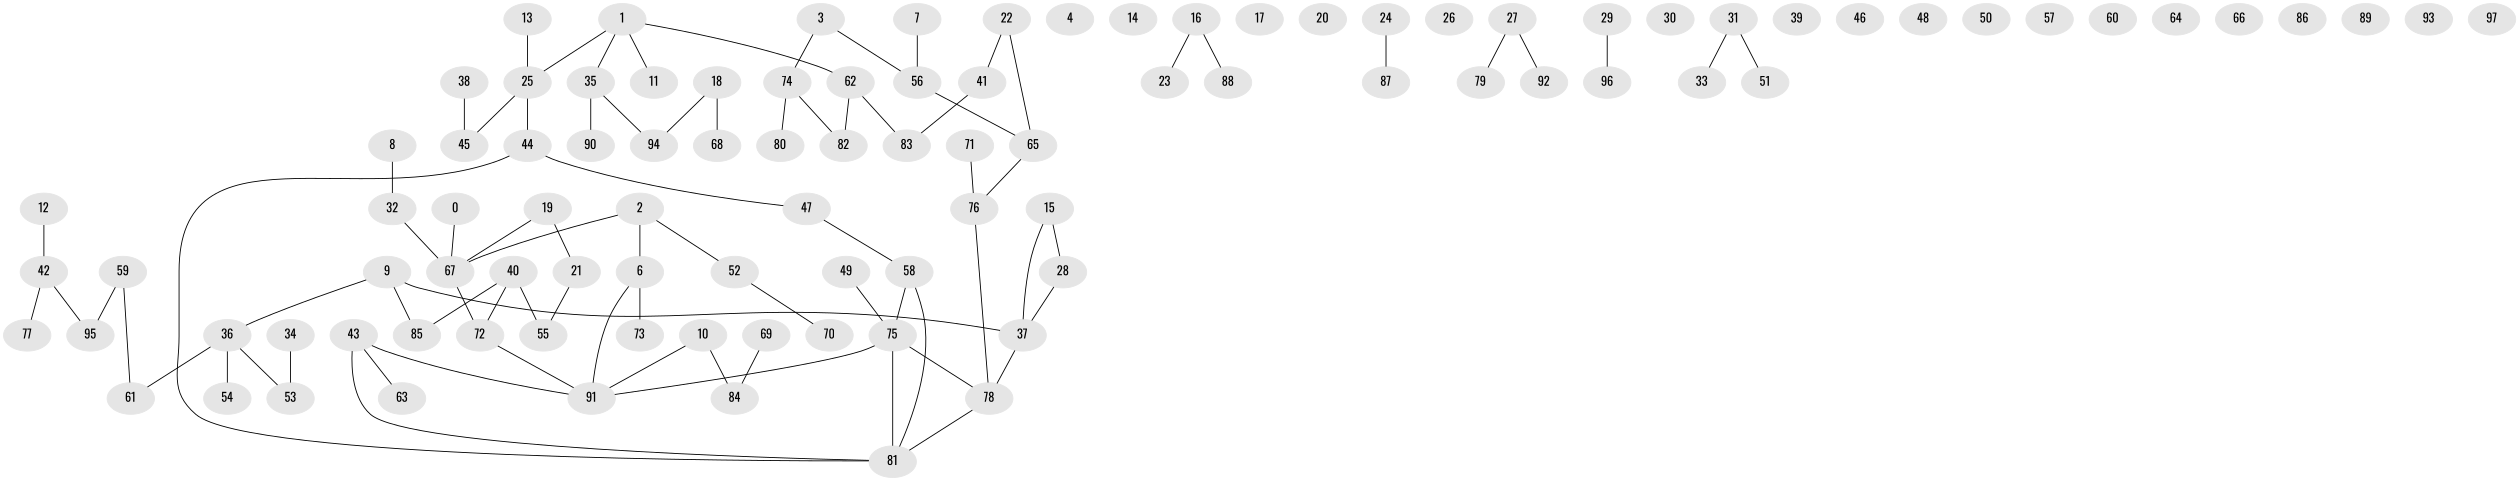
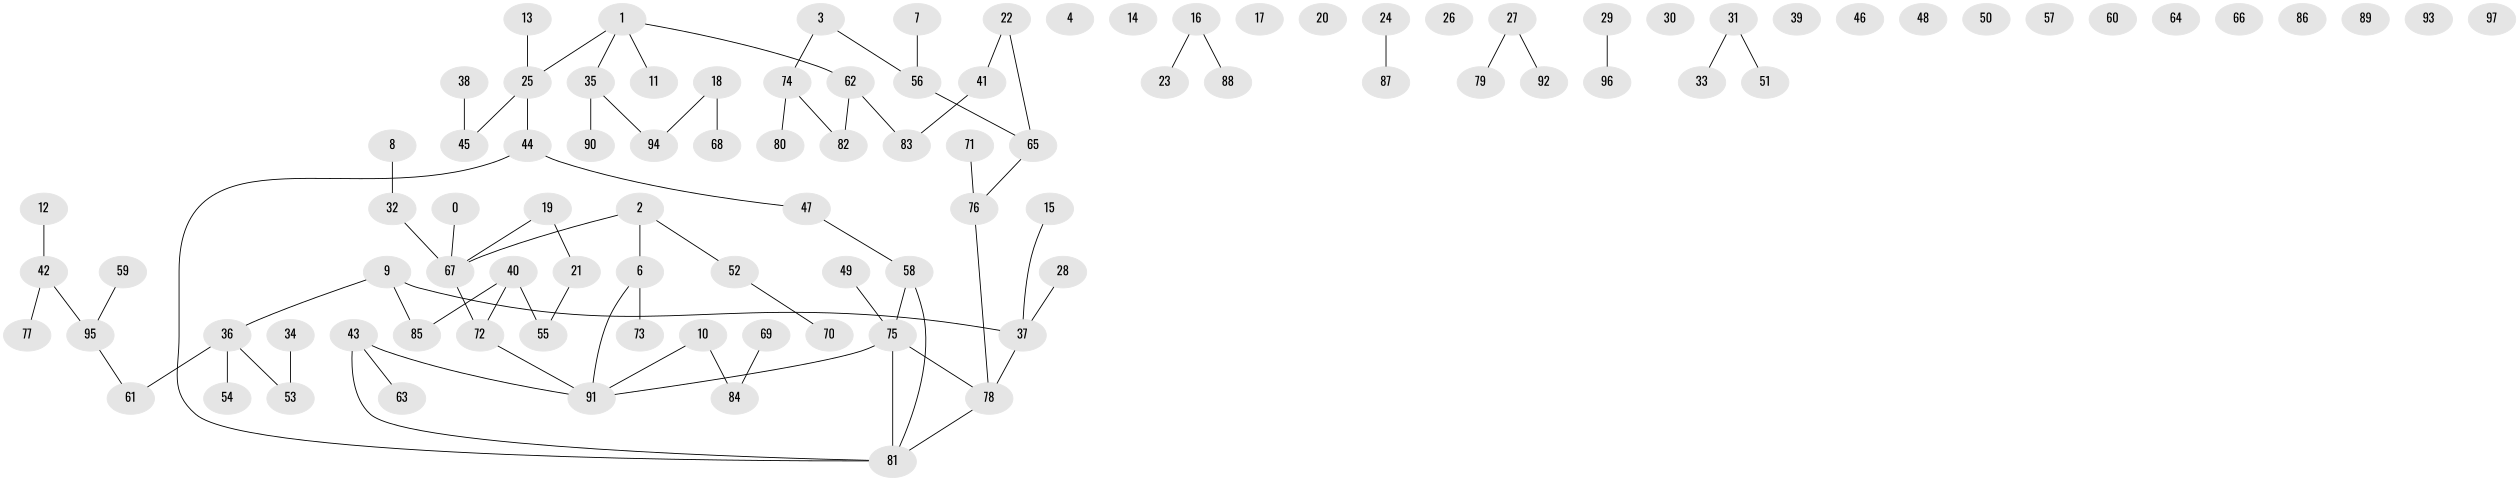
  graph {
    fontname=Oswald
    node [color=gray90 fontname=Oswald style=filled]
    edge [fontname=Oswald]
    1
    11
    25
    35
    62
    44
    45
    94
    90
    82
    83
    2
    6
    52
    67
    73
    91
    70
    72
    3
    56
    74
    65
    80
    4
    n26 [label=0]
    7
    8
    32
    9
    36
    37
    85
    53
    54
    61
    78
    10
    84
    12
    42
    77
    95
    13
    14
    15
    28
    16
    23
    88
    17
    18
    68
    19
    21
    55
    20
    22
    41
    76
    24
    87
    81
    47
    26
    27
    79
    92
    29
    96
    30
    31
    33
    51
    34
    38
    39
    40
    43
    63
    58
    46
    75
    48
    49
    50
    57
    59
    60
    64
    66
    69
    71
    86
    89
    93
    97
    1 -- 11
    1 -- 25
    1 -- 35
    1 -- 62
    25 -- 44
    25 -- 45
    35 -- 94
    35 -- 90
    62 -- 82
    62 -- 83
    44 -- 81
    44 -- 47
    2 -- 6
    2 -- 52
    2 -- 67
    6 -- 73
    6 -- 91
    52 -- 70
    67 -- 72
    72 -- 91
    3 -- 56
    3 -- 74
    56 -- 65
    74 -- 82
    74 -- 80
    65 -- 76
    n26 -- 67
    7 -- 56
    8 -- 32
    32 -- 67
    9 -- 36
    9 -- 37
    9 -- 85
    36 -- 53
    36 -- 54
    36 -- 61
    37 -- 78
    78 -- 81
    10 -- 91
    10 -- 84
    12 -- 42
    42 -- 77
    42 -- 95
    13 -- 25
    15 -- 37
-   15 -- 28
    28 -- 37
    16 -- 23
    16 -- 88
    18 -- 94
    18 -- 68
    19 -- 67
    19 -- 21
    21 -- 55
    22 -- 65
    22 -- 41
    41 -- 83
    76 -- 78
    24 -- 87
    47 -- 58
    27 -- 79
    27 -- 92
    29 -- 96
    31 -- 33
    31 -- 51
    34 -- 53
    38 -- 45
    40 -- 72
    40 -- 85
    40 -- 55
    43 -- 91
    43 -- 81
    43 -- 63
    58 -- 81
    58 -- 75
    75 -- 91
    75 -- 78
    75 -- 81
    49 -- 75
-   59 -- 61
+   95 -- 61
    59 -- 95
    69 -- 84
    71 -- 76
  }
